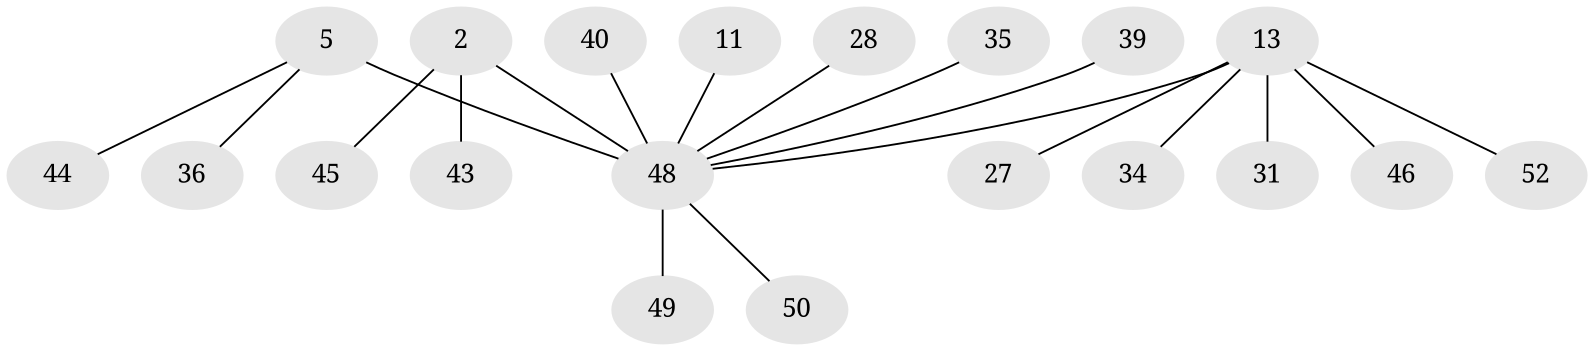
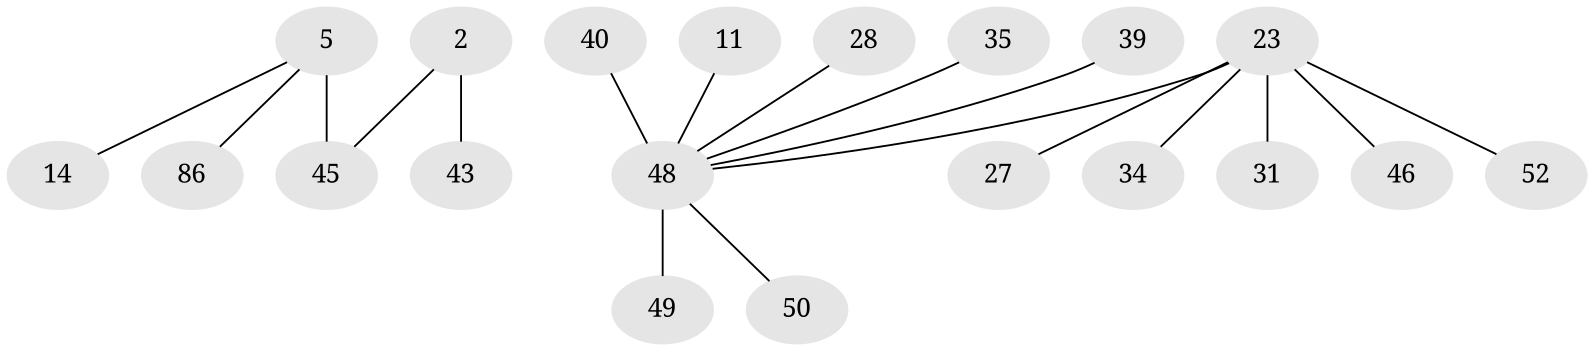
  graph {
    fontname="Noto Serif"
    node [color=gray90 fontname="Noto Serif" style=filled]
    edge [fontname="Noto Serif"]
    5
-   14 [label=44]
-   36
+   14
+   36 [label=86]
    48 [super="+31+29+10"]
    49 [super="+21+34"]
    50
    n7 [label=2 super="+1"]
    43
    45 [super="+44"]
    11
-   23 [super="+17+8" label=13]
+   23 [super="+17+8"]
    n12 [label=27]
    n13 [label=34]
    n14 [label=31]
    46
    52 [super="+30"]
    28 [super="+22"]
    35
    39
    40
    5 -- 14
    5 -- 36
-   5 -- 48 [weight=3]
+   5 -- 45 [weight=3]
    48 -- 49 [weight=2]
    48 -- 50
-   n7 -- 48 [weight=4]
    n7 -- 43
    n7 -- 45
    11 -- 48
    23 -- 48 [weight=5]
    23 -- n12
    23 -- n13
    23 -- n14
    23 -- 46
    23 -- 52
    28 -- 48
    35 -- 48
    39 -- 48
    40 -- 48 [weight=2]
  }
